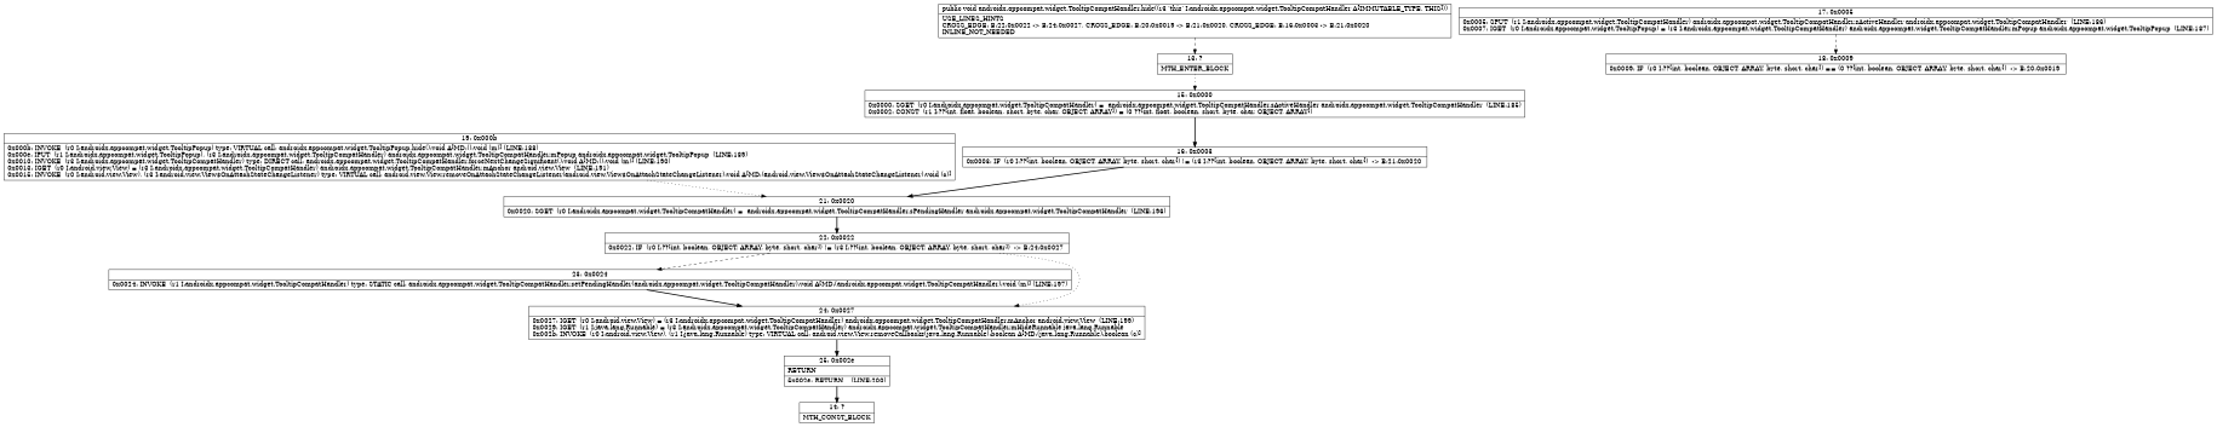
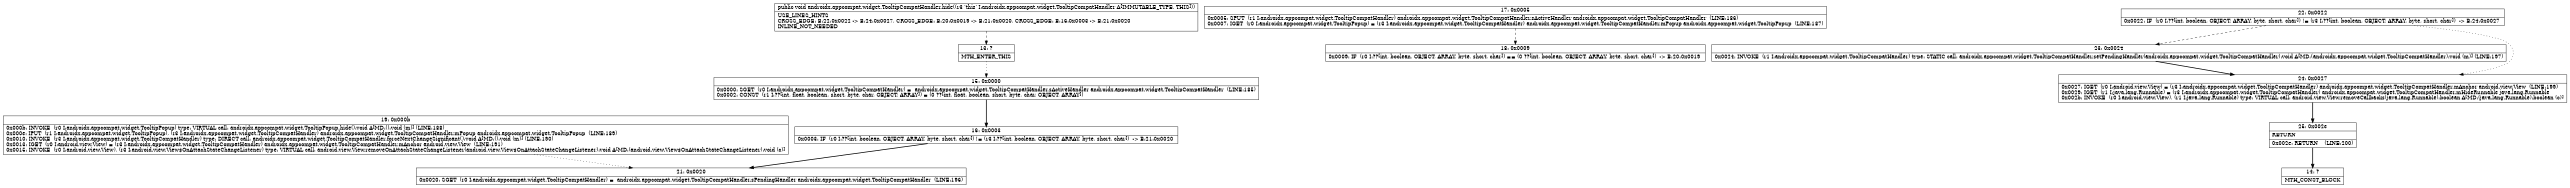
  digraph {
    node [shape=record]
    edge [style=bold]
-   n1 [label="{13\:\ ?|MTH_ENTER_BLOCK\l}"]
+   n1 [label="{13\:\ ?|MTH_ENTER_THIS\l}"]
    n2 [label="{15\:\ 0x0000|0x0000: SGET  (r0 I:androidx.appcompat.widget.TooltipCompatHandler) =  androidx.appcompat.widget.TooltipCompatHandler.sActiveHandler androidx.appcompat.widget.TooltipCompatHandler  (LINE:185)\l0x0002: CONST  (r1 I:??[int, float, boolean, short, byte, char, OBJECT, ARRAY]) = (0 ??[int, float, boolean, short, byte, char, OBJECT, ARRAY]) \l}"]
    n3 [label="{16\:\ 0x0003|0x0003: IF  (r0 I:??[int, boolean, OBJECT, ARRAY, byte, short, char]) != (r3 I:??[int, boolean, OBJECT, ARRAY, byte, short, char])  \-\> B:21:0x0020 \l}"]
    n4 [label="{21\:\ 0x0020|0x0020: SGET  (r0 I:androidx.appcompat.widget.TooltipCompatHandler) =  androidx.appcompat.widget.TooltipCompatHandler.sPendingHandler androidx.appcompat.widget.TooltipCompatHandler  (LINE:196)\l}"]
    n5 [label="{17\:\ 0x0005|0x0005: SPUT  (r1 I:androidx.appcompat.widget.TooltipCompatHandler) androidx.appcompat.widget.TooltipCompatHandler.sActiveHandler androidx.appcompat.widget.TooltipCompatHandler  (LINE:186)\l0x0007: IGET  (r0 I:androidx.appcompat.widget.TooltipPopup) = (r3 I:androidx.appcompat.widget.TooltipCompatHandler) androidx.appcompat.widget.TooltipCompatHandler.mPopup androidx.appcompat.widget.TooltipPopup  (LINE:187)\l}"]
    n6 [label="{18\:\ 0x0009|0x0009: IF  (r0 I:??[int, boolean, OBJECT, ARRAY, byte, short, char]) == (0 ??[int, boolean, OBJECT, ARRAY, byte, short, char])  \-\> B:20:0x0019 \l}"]
    n7 [label="{22\:\ 0x0022|0x0022: IF  (r0 I:??[int, boolean, OBJECT, ARRAY, byte, short, char]) != (r3 I:??[int, boolean, OBJECT, ARRAY, byte, short, char])  \-\> B:24:0x0027 \l}"]
    n8 [label="{19\:\ 0x000b|0x000b: INVOKE  (r0 I:androidx.appcompat.widget.TooltipPopup) type: VIRTUAL call: androidx.appcompat.widget.TooltipPopup.hide():void A[MD:():void (m)] (LINE:188)\l0x000e: IPUT  (r1 I:androidx.appcompat.widget.TooltipPopup), (r3 I:androidx.appcompat.widget.TooltipCompatHandler) androidx.appcompat.widget.TooltipCompatHandler.mPopup androidx.appcompat.widget.TooltipPopup  (LINE:189)\l0x0010: INVOKE  (r3 I:androidx.appcompat.widget.TooltipCompatHandler) type: DIRECT call: androidx.appcompat.widget.TooltipCompatHandler.forceNextChangeSignificant():void A[MD:():void (m)] (LINE:190)\l0x0013: IGET  (r0 I:android.view.View) = (r3 I:androidx.appcompat.widget.TooltipCompatHandler) androidx.appcompat.widget.TooltipCompatHandler.mAnchor android.view.View  (LINE:191)\l0x0015: INVOKE  (r0 I:android.view.View), (r3 I:android.view.View$OnAttachStateChangeListener) type: VIRTUAL call: android.view.View.removeOnAttachStateChangeListener(android.view.View$OnAttachStateChangeListener):void A[MD:(android.view.View$OnAttachStateChangeListener):void (c)]\l}"]
    n9 [label="{23\:\ 0x0024|0x0024: INVOKE  (r1 I:androidx.appcompat.widget.TooltipCompatHandler) type: STATIC call: androidx.appcompat.widget.TooltipCompatHandler.setPendingHandler(androidx.appcompat.widget.TooltipCompatHandler):void A[MD:(androidx.appcompat.widget.TooltipCompatHandler):void (m)] (LINE:197)\l}"]
    n10 [label="{24\:\ 0x0027|0x0027: IGET  (r0 I:android.view.View) = (r3 I:androidx.appcompat.widget.TooltipCompatHandler) androidx.appcompat.widget.TooltipCompatHandler.mAnchor android.view.View  (LINE:199)\l0x0029: IGET  (r1 I:java.lang.Runnable) = (r3 I:androidx.appcompat.widget.TooltipCompatHandler) androidx.appcompat.widget.TooltipCompatHandler.mHideRunnable java.lang.Runnable \l0x002b: INVOKE  (r0 I:android.view.View), (r1 I:java.lang.Runnable) type: VIRTUAL call: android.view.View.removeCallbacks(java.lang.Runnable):boolean A[MD:(java.lang.Runnable):boolean (c)]\l}"]
-   n11 [label="{25\:\ 0x002e|RETURN\l|5x002e: RETURN    (LINE:200)\l}"]
+   n11 [label="{25\:\ 0x002e|RETURN\l|0x002e: RETURN    (LINE:200)\l}"]
    n12 [label="{14\:\ ?|MTH_CONST_BLOCK\l}"]
    n13 [label="{public void androidx.appcompat.widget.TooltipCompatHandler.hide((r3 'this' I:androidx.appcompat.widget.TooltipCompatHandler A[IMMUTABLE_TYPE, THIS]))  | USE_LINES_HINTS\lCROSS_EDGE: B:22:0x0022 \-\> B:24:0x0027, CROSS_EDGE: B:20:0x0019 \-\> B:21:0x0020, CROSS_EDGE: B:16:0x0003 \-\> B:21:0x0020\lINLINE_NOT_NEEDED\l}"]
    n1 -> n2 [style=dotted]
    n2 -> n3
    n3 -> n4
-   n4 -> n7
    n5 -> n6 [style=dashed]
    n7 -> n9 [style=dashed]
    n7 -> n10 [style=dotted]
    n8 -> n4 [style=dotted]
    n9 -> n10
    n10 -> n11
    n11 -> n12
    n13 -> n1 [style=dashed]
  }
